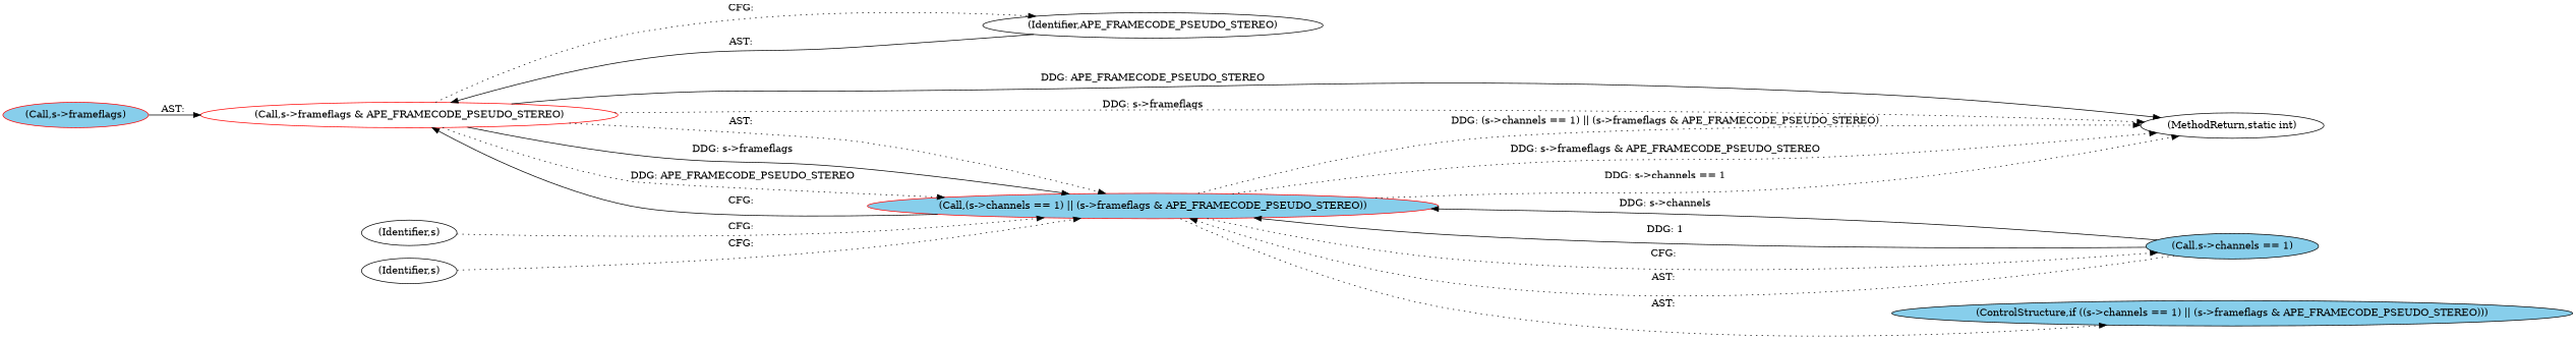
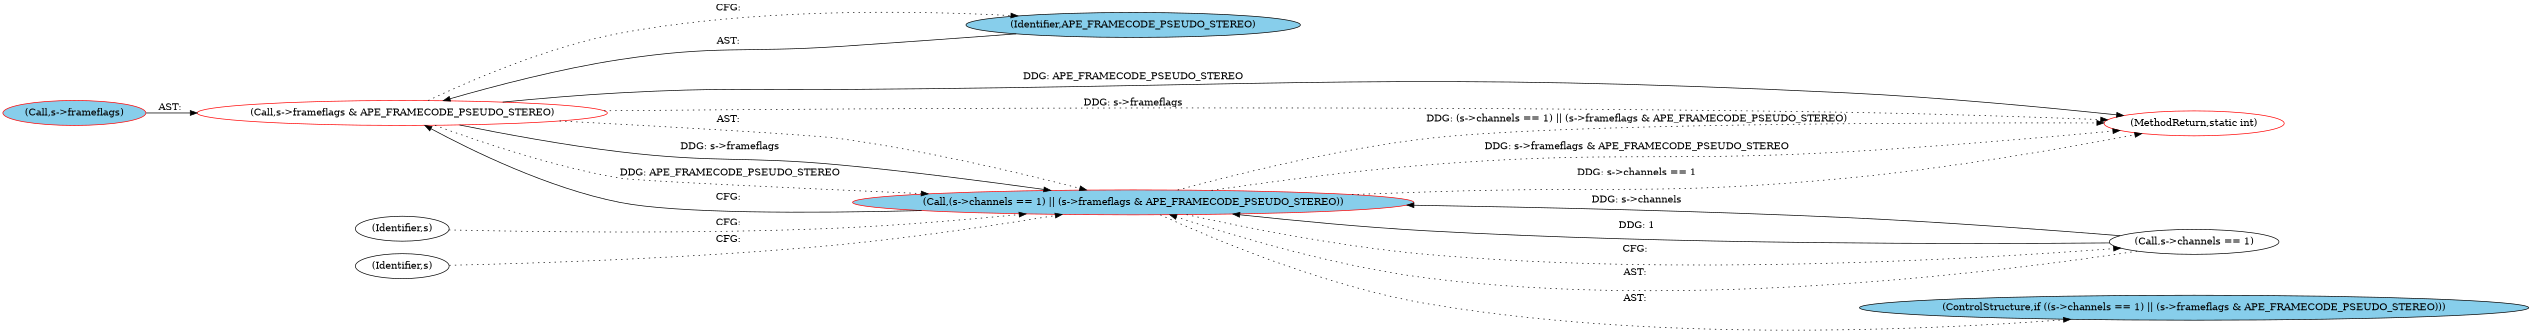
  digraph {
    rankdir=LR
    node [color=black fillcolor=white style=filled]
    edge [style=dotted]
    n1 [color=red label="(Call,s->frameflags & APE_FRAMECODE_PSEUDO_STEREO)"]
    n2 [color=red fillcolor=skyblue label="(Call,(s->channels == 1) || (s->frameflags & APE_FRAMECODE_PSEUDO_STEREO))"]
-   n3 [label="(MethodReturn,static int)"]
-   n4 [label="(Identifier,APE_FRAMECODE_PSEUDO_STEREO)"]
+   n3 [color=red label="(MethodReturn,static int)"]
+   n4 [fillcolor=skyblue label="(Identifier,APE_FRAMECODE_PSEUDO_STEREO)"]
    n5 [fillcolor=skyblue label="(ControlStructure,if ((s->channels == 1) || (s->frameflags & APE_FRAMECODE_PSEUDO_STEREO)))"]
-   n6 [fillcolor=skyblue label="(Call,s->channels == 1)"]
+   n6 [label="(Call,s->channels == 1)"]
    n7 [color=red fillcolor=skyblue label="(Call,s->frameflags)"]
    n8 [label="(Identifier,s)"]
    n9 [label="(Identifier,s)"]
    n1 -> n2 [label="AST: "]
    n1 -> n2 [label="DDG: s->frameflags" style=solid]
    n1 -> n2 [label="DDG: APE_FRAMECODE_PSEUDO_STEREO"]
    n1 -> n3 [label="DDG: APE_FRAMECODE_PSEUDO_STEREO" style=solid]
    n1 -> n3 [label="DDG: s->frameflags"]
    n1 -> n4 [label="CFG: "]
    n2 -> n1 [label="CFG: " style=solid]
    n2 -> n3 [label="DDG: (s->channels == 1) || (s->frameflags & APE_FRAMECODE_PSEUDO_STEREO)"]
    n2 -> n3 [label="DDG: s->frameflags & APE_FRAMECODE_PSEUDO_STEREO"]
    n2 -> n3 [label="DDG: s->channels == 1"]
    n2 -> n5 [label="AST: "]
    n2 -> n6 [label="CFG: "]
    n4 -> n1 [label="AST: " style=solid]
    n6 -> n2 [label="AST: "]
    n6 -> n2 [label="DDG: s->channels" style=solid]
    n6 -> n2 [label="DDG: 1" style=solid]
    n7 -> n1 [label="AST: " style=solid]
    n8 -> n2 [label="CFG: "]
    n9 -> n2 [label="CFG: "]
  }
